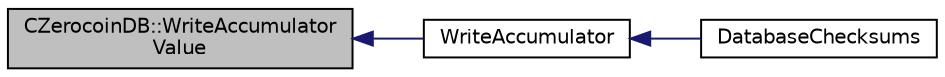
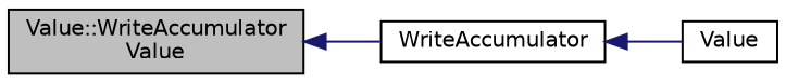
  digraph {
    rankdir=LR
    node [color=black fillcolor=white fontname=Helvetica fontsize=10 shape=record style=filled]
    edge [color=midnightblue dir=back fontname=Helvetica fontsize=10 labelfontname=Helvetica labelfontsize=10 style=solid]
-   n1 [fillcolor=grey75 fontcolor=black height=0.2 label="CZerocoinDB::WriteAccumulator\lValue" width=0.4]
+   n1 [fillcolor=grey75 fontcolor=black height=0.2 label="Value::WriteAccumulator\lValue" width=0.4]
    n2 [height=0.2 label=WriteAccumulator width=0.4]
-   n3 [height=0.2 label=DatabaseChecksums width=0.4]
+   n3 [height=0.2 label=Value width=0.4]
    n1 -> n2
    n2 -> n3
  }
